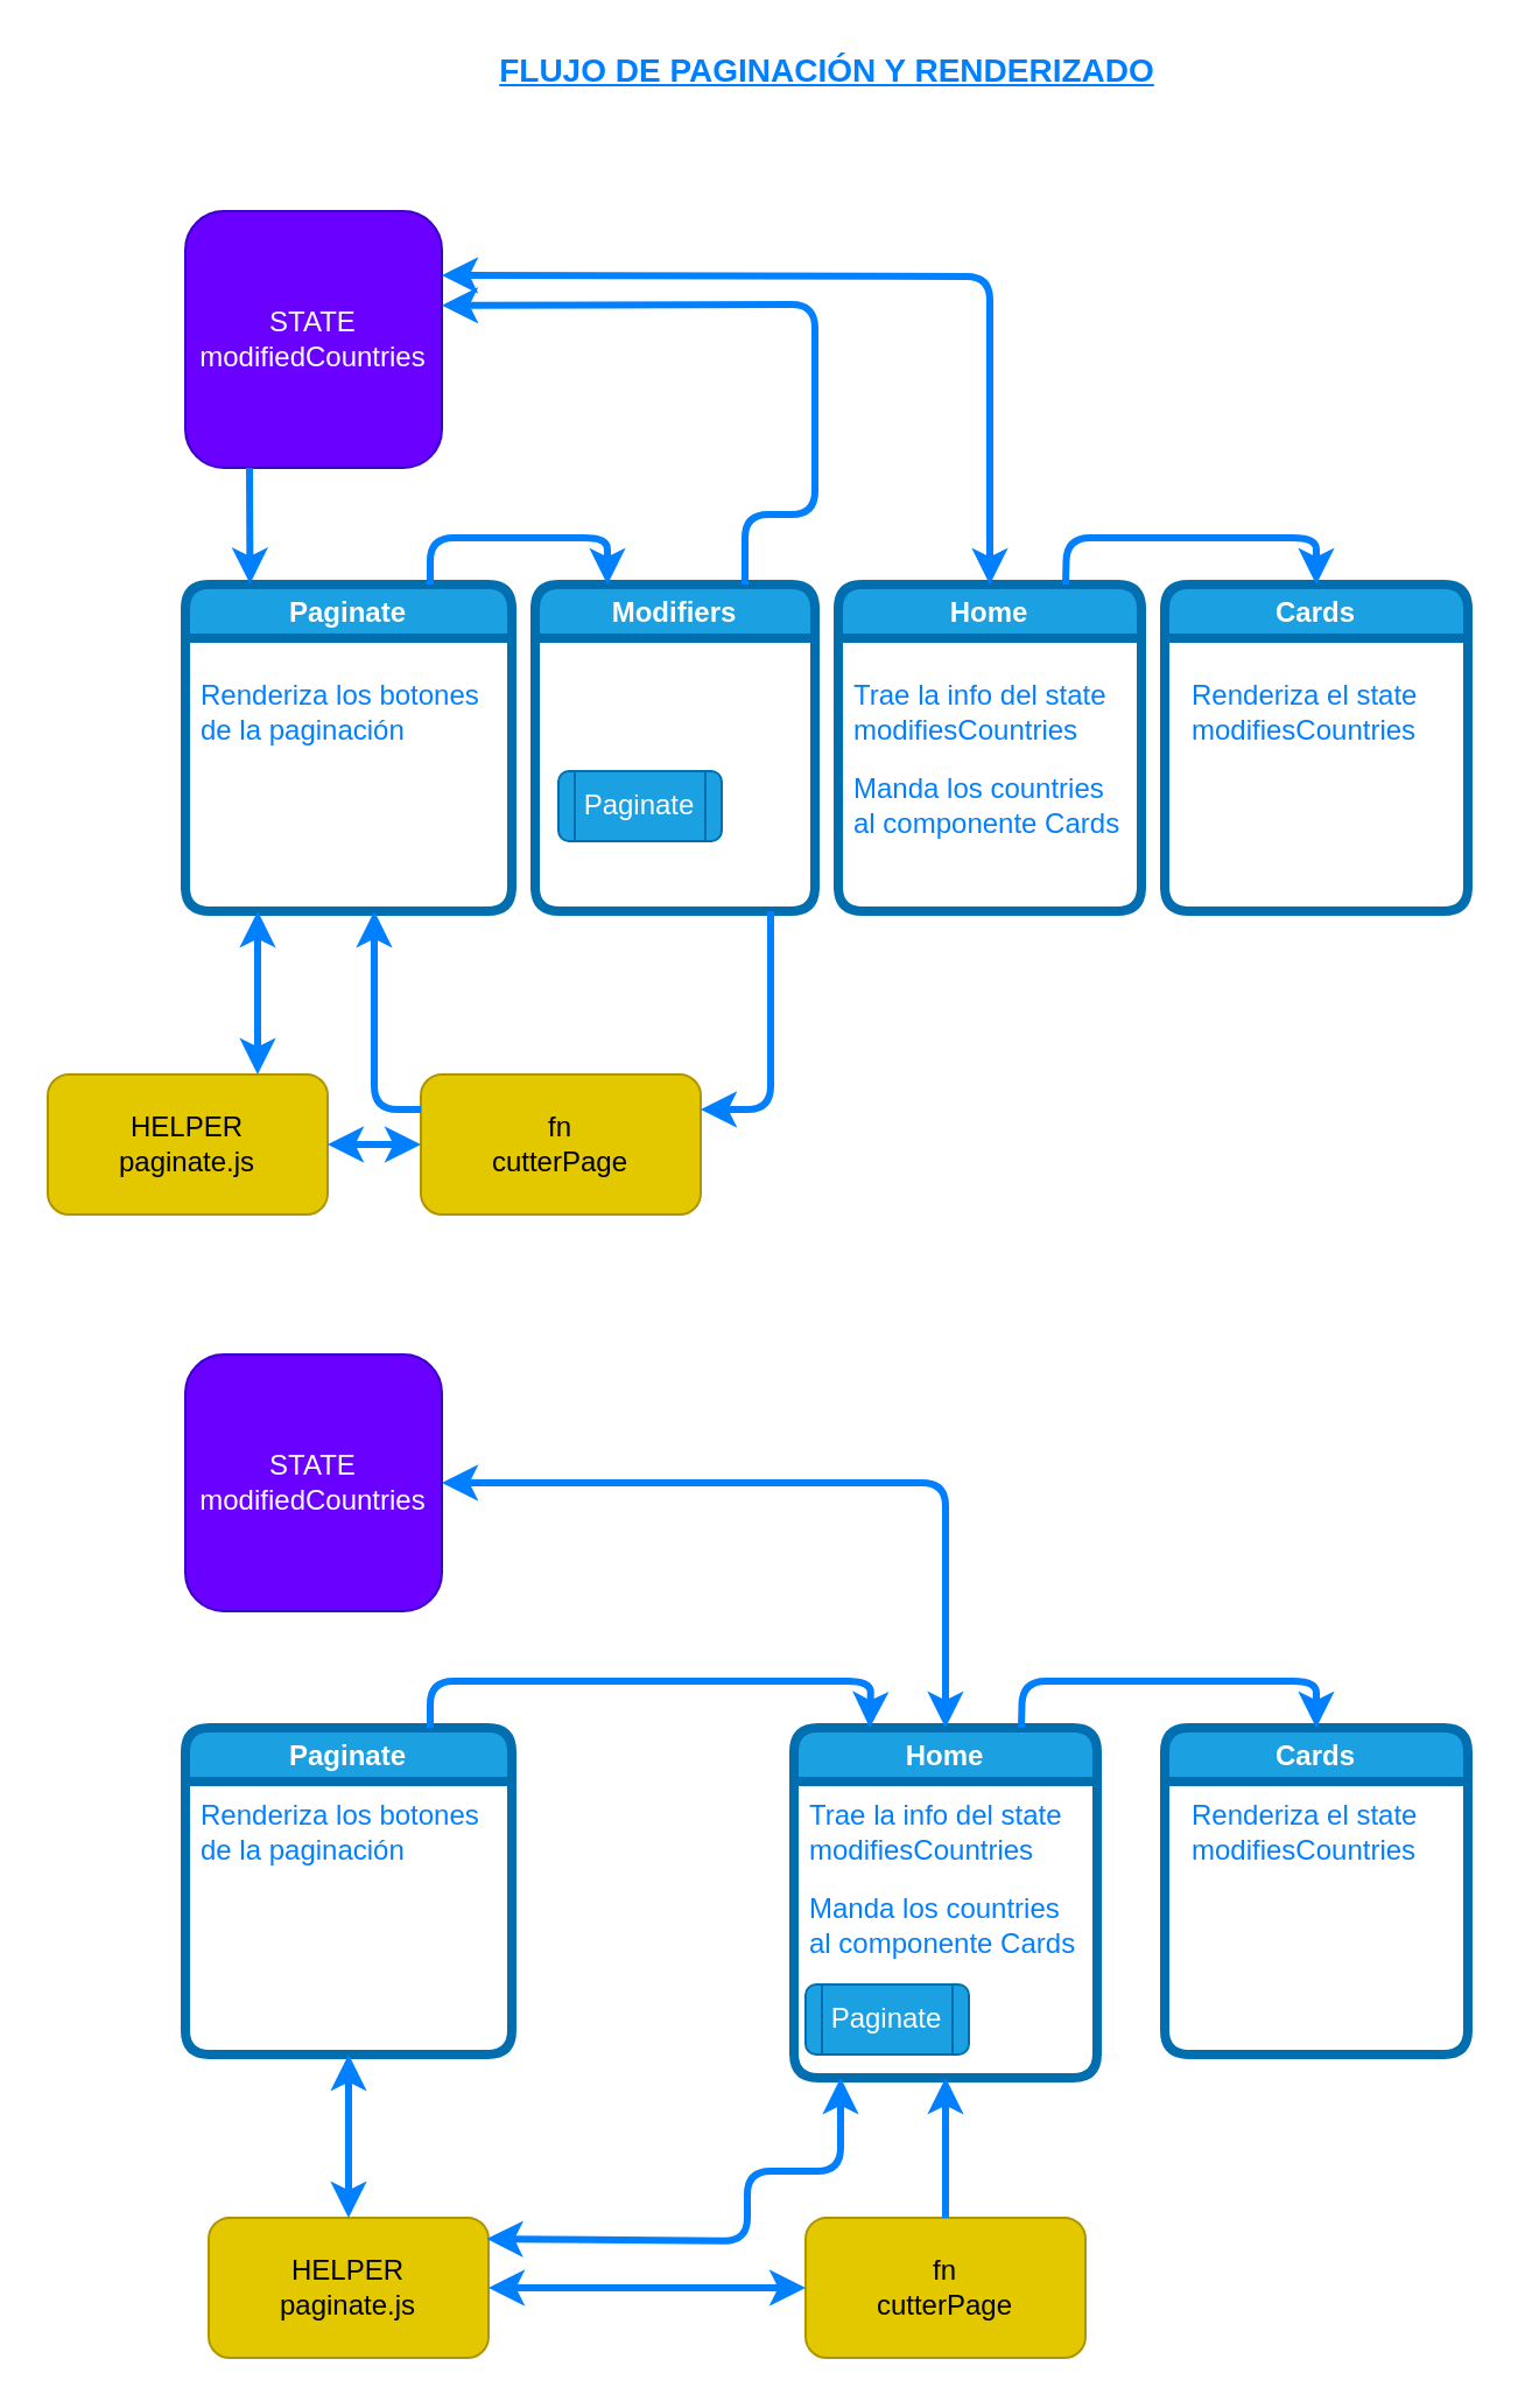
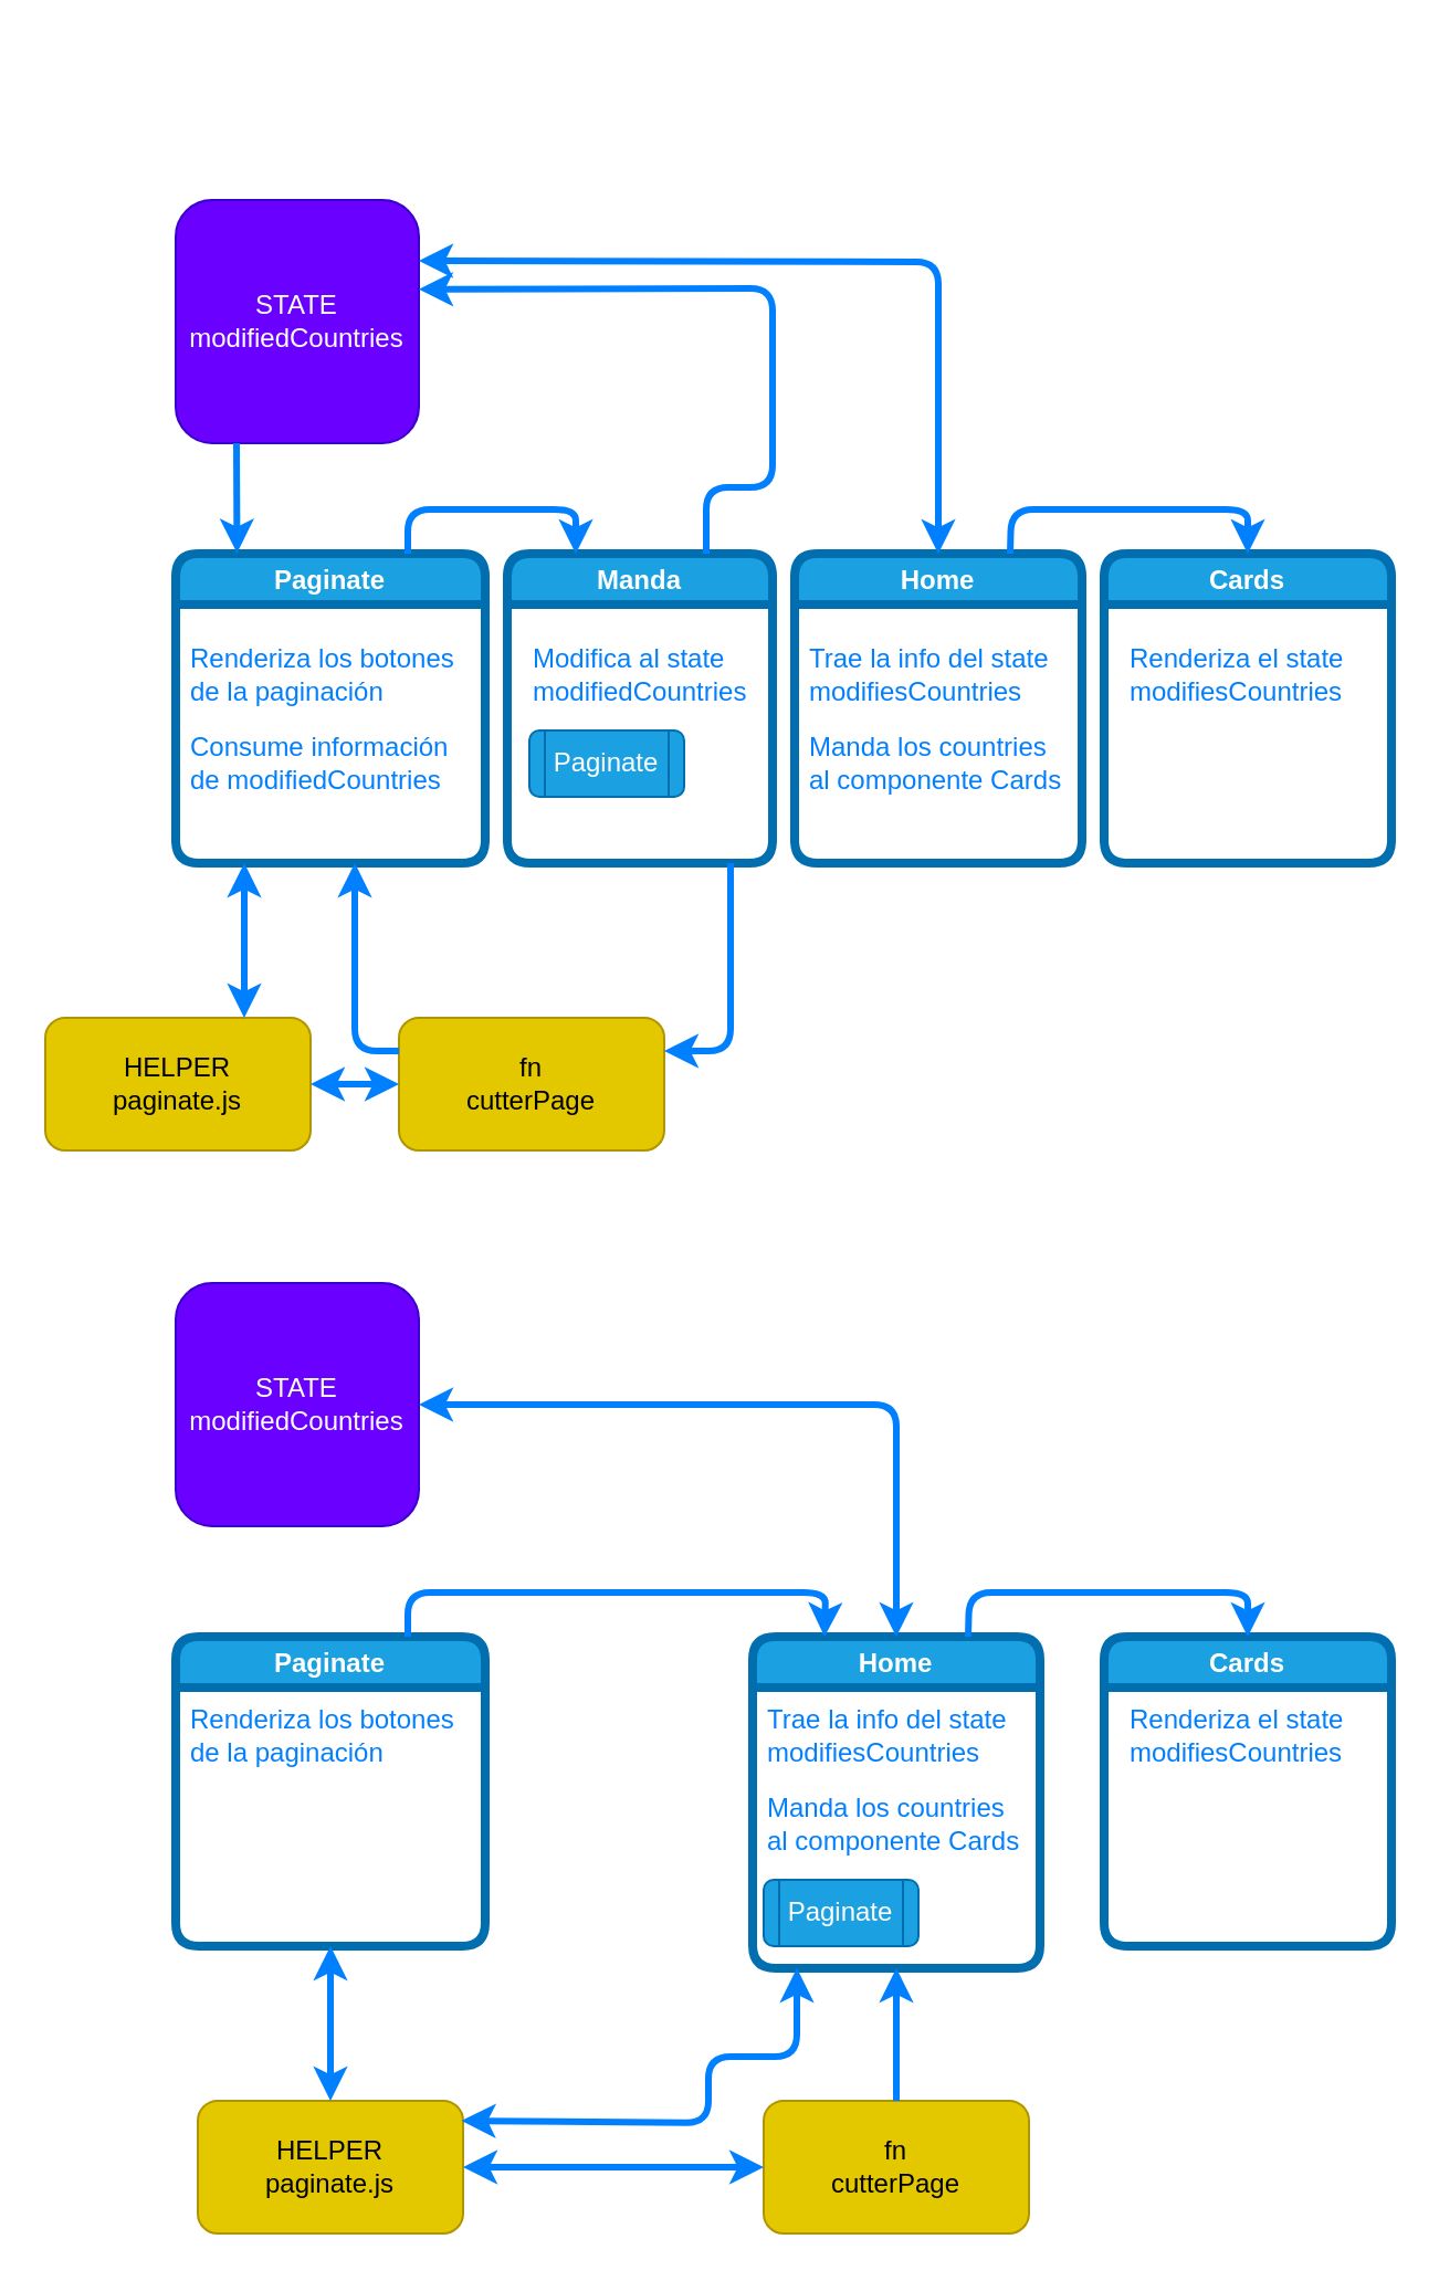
  <mxCell id="0" />
  <mxCell id="1" parent="0" />
  <mxCell id="2" value="STATE&lt;br&gt;modifiedCountries" style="whiteSpace=wrap;html=1;aspect=fixed;fillColor=#6a00ff;strokeColor=#3700CC;fontColor=#ffffff;rounded=1;" parent="1" vertex="1"><mxGeometry x="79" y="90" width="110" height="110" as="geometry" /></mxCell>
  <mxCell id="3" value="Paginate" style="swimlane;fillColor=#1ba1e2;strokeColor=#006EAF;fontColor=#ffffff;strokeWidth=4;rounded=1;glass=0;sketch=0;shadow=0;" parent="1" vertex="1"><mxGeometry x="79" y="250" width="140" height="140" as="geometry" /></mxCell>
  <mxCell id="4" value="Renderiza los botones&lt;br&gt;de la&amp;nbsp;paginación" style="text;html=1;align=left;verticalAlign=middle;resizable=0;points=[];autosize=1;fontColor=#007FFF;" parent="3" vertex="1"><mxGeometry x="5" y="40" width="130" height="30" as="geometry" /></mxCell>
- <mxCell id="6" value="Modifiers" style="swimlane;startSize=23;fillColor=#1ba1e2;strokeColor=#006EAF;fontColor=#ffffff;strokeWidth=4;rounded=1;glass=0;sketch=0;shadow=0;" parent="1" vertex="1"><mxGeometry x="229" y="250" width="120" height="140" as="geometry" /></mxCell>
+ <mxCell id="5" value="Consume información&lt;br&gt;de modifiedCountries" style="text;html=1;align=left;verticalAlign=middle;resizable=0;points=[];autosize=1;fontColor=#007FFF;" parent="3" vertex="1"><mxGeometry x="5" y="80" width="130" height="30" as="geometry" /></mxCell>
+ <mxCell id="6" value="Manda" style="swimlane;startSize=23;fillColor=#1ba1e2;strokeColor=#006EAF;fontColor=#ffffff;strokeWidth=4;rounded=1;glass=0;sketch=0;shadow=0;" parent="1" vertex="1"><mxGeometry x="229" y="250" width="120" height="140" as="geometry" /></mxCell>
+ <mxCell id="7" value="Modifica al state &lt;br&gt;modifiedCountries" style="text;html=1;align=left;verticalAlign=middle;resizable=0;points=[];autosize=1;fontColor=#007FFF;" parent="6" vertex="1"><mxGeometry x="10" y="40" width="110" height="30" as="geometry" /></mxCell>
  <mxCell id="8" value="Paginate" style="shape=process;whiteSpace=wrap;html=1;backgroundOutline=1;fillColor=#1ba1e2;strokeColor=#006EAF;fontColor=#ffffff;rounded=1;" vertex="1" parent="6"><mxGeometry x="10" y="80" width="70" height="30" as="geometry" /></mxCell>
  <mxCell id="9" value="Home" style="swimlane;startSize=23;fillColor=#1ba1e2;strokeColor=#006EAF;fontColor=#ffffff;strokeWidth=4;rounded=1;glass=0;sketch=0;shadow=0;" parent="1" vertex="1"><mxGeometry x="359" y="250" width="130" height="140" as="geometry" /></mxCell>
  <mxCell id="10" value="Manda los countries&lt;br&gt;&lt;div&gt;&lt;span&gt;al componente Cards&lt;/span&gt;&lt;/div&gt;" style="text;html=1;align=left;verticalAlign=middle;resizable=0;points=[];autosize=1;fontColor=#007FFF;" parent="9" vertex="1"><mxGeometry x="5" y="80" width="130" height="30" as="geometry" /></mxCell>
  <mxCell id="11" value="Trae la info del state&lt;br&gt;&lt;div style=&quot;&quot;&gt;&lt;span&gt;modifiesCountries&lt;/span&gt;&lt;/div&gt;" style="text;html=1;align=left;verticalAlign=middle;resizable=0;points=[];autosize=1;fontColor=#007FFF;" parent="9" vertex="1"><mxGeometry x="5" y="40" width="120" height="30" as="geometry" /></mxCell>
  <mxCell id="12" value="HELPER&lt;br&gt;paginate.js" style="rounded=1;whiteSpace=wrap;html=1;fillColor=#e3c800;strokeColor=#B09500;fontColor=#000000;glass=0;" parent="1" vertex="1"><mxGeometry x="20" y="460" width="120" height="60" as="geometry" /></mxCell>
  <mxCell id="13" value="" style="endArrow=classic;startArrow=classic;html=1;entryX=0.75;entryY=0;entryDx=0;entryDy=0;strokeColor=#007FFF;strokeWidth=3;rounded=1;" parent="1" target="12" edge="1"><mxGeometry width="50" height="50" relative="1" as="geometry"><mxPoint x="110" y="390" as="sourcePoint" /><mxPoint x="469" y="270" as="targetPoint" /><Array as="points"><mxPoint x="110" y="440" /></Array></mxGeometry></mxCell>
  <mxCell id="14" value="" style="endArrow=classic;startArrow=classic;html=1;exitX=0.5;exitY=0;exitDx=0;exitDy=0;entryX=1;entryY=0.25;entryDx=0;entryDy=0;strokeColor=#007FFF;strokeWidth=3;rounded=1;" parent="1" source="9" target="2" edge="1"><mxGeometry width="50" height="50" relative="1" as="geometry"><mxPoint x="483" y="160" as="sourcePoint" /><mxPoint x="533" y="110" as="targetPoint" /><Array as="points"><mxPoint x="424" y="118" /></Array></mxGeometry></mxCell>
  <mxCell id="15" value="" style="endArrow=classic;html=1;exitX=0.75;exitY=0;exitDx=0;exitDy=0;entryX=1;entryY=0.367;entryDx=0;entryDy=0;entryPerimeter=0;strokeColor=#007FFF;strokeWidth=3;rounded=1;" parent="1" source="6" target="2" edge="1"><mxGeometry width="50" height="50" relative="1" as="geometry"><mxPoint x="409" y="240" as="sourcePoint" /><mxPoint x="459" y="190" as="targetPoint" /><Array as="points"><mxPoint x="319" y="220" /><mxPoint x="349" y="220" /><mxPoint x="349" y="130" /></Array></mxGeometry></mxCell>
  <mxCell id="16" value="Cards" style="swimlane;align=center;fillColor=#1ba1e2;strokeColor=#006EAF;fontColor=#ffffff;strokeWidth=4;rounded=1;glass=0;sketch=0;shadow=0;" parent="1" vertex="1"><mxGeometry x="499" y="250" width="130" height="140" as="geometry" /></mxCell>
  <mxCell id="17" value="&lt;div style=&quot;&quot;&gt;&lt;span&gt;Renderiza el state&lt;/span&gt;&lt;/div&gt;&lt;div style=&quot;&quot;&gt;&lt;span&gt;modifiesCountries&lt;/span&gt;&lt;/div&gt;" style="text;html=1;align=left;verticalAlign=middle;resizable=0;points=[];autosize=1;fontColor=#007FFF;" parent="16" vertex="1"><mxGeometry x="10" y="40" width="110" height="30" as="geometry" /></mxCell>
  <mxCell id="18" value="" style="endArrow=classic;html=1;exitX=0.75;exitY=0;exitDx=0;exitDy=0;entryX=0.5;entryY=0;entryDx=0;entryDy=0;strokeColor=#007FFF;strokeWidth=3;rounded=1;" parent="1" source="9" target="16" edge="1"><mxGeometry width="50" height="50" relative="1" as="geometry"><mxPoint x="349" y="300" as="sourcePoint" /><mxPoint x="569" y="220" as="targetPoint" /><Array as="points"><mxPoint x="457" y="230" /><mxPoint x="564" y="230" /></Array></mxGeometry></mxCell>
- <mxCell id="19" value="&lt;b&gt;&lt;u&gt;&lt;font style=&quot;font-size: 14px&quot;&gt;FLUJO DE PAGINACIÓN Y RENDERIZADO&lt;/font&gt;&lt;/u&gt;&lt;/b&gt;" style="text;html=1;align=center;verticalAlign=middle;resizable=0;points=[];autosize=1;strokeColor=none;fontColor=#007FFF;" parent="1" vertex="1"><mxGeometry x="204" y="20" width="300" height="20" as="geometry" /></mxCell>
  <mxCell id="20" value="" style="endArrow=classic;html=1;fontColor=#007FFF;strokeColor=#007FFF;strokeWidth=3;exitX=0.25;exitY=1;exitDx=0;exitDy=0;entryX=0.198;entryY=-0.002;entryDx=0;entryDy=0;entryPerimeter=0;" parent="1" source="2" target="3" edge="1"><mxGeometry width="50" height="50" relative="1" as="geometry"><mxPoint x="340" y="250" as="sourcePoint" /><mxPoint x="390" y="200" as="targetPoint" /></mxGeometry></mxCell>
  <mxCell id="21" value="fn&lt;br&gt;cutterPage" style="rounded=1;whiteSpace=wrap;html=1;fillColor=#e3c800;strokeColor=#B09500;fontColor=#000000;glass=0;" vertex="1" parent="1"><mxGeometry x="180" y="460" width="120" height="60" as="geometry" /></mxCell>
  <mxCell id="22" value="" style="endArrow=classic;startArrow=classic;html=1;exitX=1;exitY=0.5;exitDx=0;exitDy=0;entryX=0;entryY=0.5;entryDx=0;entryDy=0;fillColor=#1ba1e2;strokeWidth=3;strokeColor=#007FFF;" edge="1" parent="1" source="12" target="21"><mxGeometry width="50" height="50" relative="1" as="geometry"><mxPoint x="290" y="460" as="sourcePoint" /><mxPoint x="340" y="410" as="targetPoint" /></mxGeometry></mxCell>
  <mxCell id="23" value="" style="endArrow=classic;html=1;fillColor=#1ba1e2;strokeWidth=3;strokeColor=#007FFF;exitX=0;exitY=0.25;exitDx=0;exitDy=0;" edge="1" parent="1" source="21"><mxGeometry width="50" height="50" relative="1" as="geometry"><mxPoint x="150" y="390" as="sourcePoint" /><mxPoint x="160" y="390" as="targetPoint" /><Array as="points"><mxPoint x="160" y="475" /></Array></mxGeometry></mxCell>
  <mxCell id="24" value="" style="endArrow=classic;html=1;fillColor=#1ba1e2;strokeWidth=3;strokeColor=#007FFF;entryX=1;entryY=0.25;entryDx=0;entryDy=0;" edge="1" parent="1" target="21"><mxGeometry width="50" height="50" relative="1" as="geometry"><mxPoint x="330" y="390" as="sourcePoint" /><mxPoint x="329" y="390" as="targetPoint" /><Array as="points"><mxPoint x="330" y="430" /><mxPoint x="330" y="475" /></Array></mxGeometry></mxCell>
  <mxCell id="25" value="" style="endArrow=classic;html=1;strokeColor=#007FFF;strokeWidth=3;exitX=0.75;exitY=0;exitDx=0;exitDy=0;" edge="1" parent="1" source="3"><mxGeometry width="50" height="50" relative="1" as="geometry"><mxPoint x="290" y="380" as="sourcePoint" /><mxPoint x="260" y="250" as="targetPoint" /><Array as="points"><mxPoint x="184" y="230" /><mxPoint x="260" y="230" /></Array></mxGeometry></mxCell>
  <mxCell id="26" value="STATE&lt;br&gt;modifiedCountries" style="whiteSpace=wrap;html=1;aspect=fixed;fillColor=#6a00ff;strokeColor=#3700CC;fontColor=#ffffff;rounded=1;" vertex="1" parent="1"><mxGeometry x="79" y="580" width="110" height="110" as="geometry" /></mxCell>
  <mxCell id="27" value="Paginate" style="swimlane;fillColor=#1ba1e2;strokeColor=#006EAF;fontColor=#ffffff;strokeWidth=4;rounded=1;glass=0;sketch=0;shadow=0;" vertex="1" parent="1"><mxGeometry x="79" y="740" width="140" height="140" as="geometry" /></mxCell>
  <mxCell id="28" value="Renderiza los botones&lt;br&gt;de la&amp;nbsp;paginación" style="text;html=1;align=left;verticalAlign=middle;resizable=0;points=[];autosize=1;fontColor=#007FFF;" vertex="1" parent="27"><mxGeometry x="5" y="30" width="130" height="30" as="geometry" /></mxCell>
  <mxCell id="29" value="Home" style="swimlane;startSize=23;fillColor=#1ba1e2;strokeColor=#006EAF;fontColor=#ffffff;strokeWidth=4;rounded=1;glass=0;sketch=0;shadow=0;" vertex="1" parent="1"><mxGeometry x="340" y="740" width="130" height="150" as="geometry" /></mxCell>
  <mxCell id="30" value="Manda los countries&lt;br&gt;&lt;div&gt;&lt;span&gt;al componente Cards&lt;/span&gt;&lt;/div&gt;" style="text;html=1;align=left;verticalAlign=middle;resizable=0;points=[];autosize=1;fontColor=#007FFF;" vertex="1" parent="29"><mxGeometry x="5" y="70" width="130" height="30" as="geometry" /></mxCell>
  <mxCell id="31" value="Trae la info del state&lt;br&gt;&lt;div style=&quot;&quot;&gt;&lt;span&gt;modifiesCountries&lt;/span&gt;&lt;/div&gt;" style="text;html=1;align=left;verticalAlign=middle;resizable=0;points=[];autosize=1;fontColor=#007FFF;" vertex="1" parent="29"><mxGeometry x="5" y="30" width="120" height="30" as="geometry" /></mxCell>
  <mxCell id="32" value="Paginate" style="shape=process;whiteSpace=wrap;html=1;backgroundOutline=1;fillColor=#1ba1e2;strokeColor=#006EAF;fontColor=#ffffff;rounded=1;" vertex="1" parent="29"><mxGeometry x="5" y="110" width="70" height="30" as="geometry" /></mxCell>
  <mxCell id="33" value="HELPER&lt;br&gt;paginate.js" style="rounded=1;whiteSpace=wrap;html=1;fillColor=#e3c800;strokeColor=#B09500;fontColor=#000000;glass=0;" vertex="1" parent="1"><mxGeometry x="89" y="950" width="120" height="60" as="geometry" /></mxCell>
  <mxCell id="34" value="" style="endArrow=classic;startArrow=classic;html=1;entryX=0.5;entryY=0;entryDx=0;entryDy=0;strokeColor=#007FFF;strokeWidth=3;rounded=1;exitX=0.5;exitY=1;exitDx=0;exitDy=0;" edge="1" parent="1" target="33" source="27"><mxGeometry width="50" height="50" relative="1" as="geometry"><mxPoint x="110" y="880" as="sourcePoint" /><mxPoint x="469" y="760" as="targetPoint" /><Array as="points"><mxPoint x="149" y="930" /></Array></mxGeometry></mxCell>
  <mxCell id="35" value="" style="endArrow=classic;startArrow=classic;html=1;exitX=0.5;exitY=0;exitDx=0;exitDy=0;entryX=1;entryY=0.5;entryDx=0;entryDy=0;strokeColor=#007FFF;strokeWidth=3;rounded=1;" edge="1" parent="1" source="29" target="26"><mxGeometry width="50" height="50" relative="1" as="geometry"><mxPoint x="483" y="650" as="sourcePoint" /><mxPoint x="533" y="600" as="targetPoint" /><Array as="points"><mxPoint x="405" y="635" /></Array></mxGeometry></mxCell>
  <mxCell id="36" value="Cards" style="swimlane;align=center;fillColor=#1ba1e2;strokeColor=#006EAF;fontColor=#ffffff;strokeWidth=4;rounded=1;glass=0;sketch=0;shadow=0;" vertex="1" parent="1"><mxGeometry x="499" y="740" width="130" height="140" as="geometry" /></mxCell>
  <mxCell id="37" value="&lt;div style=&quot;&quot;&gt;&lt;span&gt;Renderiza el state&lt;/span&gt;&lt;/div&gt;&lt;div style=&quot;&quot;&gt;&lt;span&gt;modifiesCountries&lt;/span&gt;&lt;/div&gt;" style="text;html=1;align=left;verticalAlign=middle;resizable=0;points=[];autosize=1;fontColor=#007FFF;" vertex="1" parent="36"><mxGeometry x="10" y="30" width="110" height="30" as="geometry" /></mxCell>
  <mxCell id="38" value="" style="endArrow=classic;html=1;exitX=0.75;exitY=0;exitDx=0;exitDy=0;entryX=0.5;entryY=0;entryDx=0;entryDy=0;strokeColor=#007FFF;strokeWidth=3;rounded=1;" edge="1" parent="1" source="29" target="36"><mxGeometry width="50" height="50" relative="1" as="geometry"><mxPoint x="349" y="790" as="sourcePoint" /><mxPoint x="569" y="710" as="targetPoint" /><Array as="points"><mxPoint x="438" y="720" /><mxPoint x="564" y="720" /></Array></mxGeometry></mxCell>
  <mxCell id="39" value="fn&lt;br&gt;cutterPage" style="rounded=1;whiteSpace=wrap;html=1;fillColor=#e3c800;strokeColor=#B09500;fontColor=#000000;glass=0;" vertex="1" parent="1"><mxGeometry x="345" y="950" width="120" height="60" as="geometry" /></mxCell>
  <mxCell id="40" value="" style="endArrow=classic;startArrow=classic;html=1;exitX=1;exitY=0.5;exitDx=0;exitDy=0;entryX=0;entryY=0.5;entryDx=0;entryDy=0;fillColor=#1ba1e2;strokeWidth=3;strokeColor=#007FFF;" edge="1" parent="1" source="33" target="39"><mxGeometry width="50" height="50" relative="1" as="geometry"><mxPoint x="290" y="950" as="sourcePoint" /><mxPoint x="340" y="900" as="targetPoint" /></mxGeometry></mxCell>
  <mxCell id="41" value="" style="endArrow=classic;html=1;fillColor=#1ba1e2;strokeWidth=3;strokeColor=#007FFF;exitX=0.5;exitY=0;exitDx=0;exitDy=0;entryX=0.5;entryY=1;entryDx=0;entryDy=0;" edge="1" parent="1" source="39" target="29"><mxGeometry width="50" height="50" relative="1" as="geometry"><mxPoint x="150" y="880" as="sourcePoint" /><mxPoint x="420" y="890" as="targetPoint" /><Array as="points" /></mxGeometry></mxCell>
  <mxCell id="42" value="" style="endArrow=classic;html=1;strokeColor=#007FFF;strokeWidth=3;exitX=0.75;exitY=0;exitDx=0;exitDy=0;entryX=0.25;entryY=0;entryDx=0;entryDy=0;" edge="1" parent="1" source="27" target="29"><mxGeometry width="50" height="50" relative="1" as="geometry"><mxPoint x="290" y="870" as="sourcePoint" /><mxPoint x="260" y="740" as="targetPoint" /><Array as="points"><mxPoint x="184" y="720" /><mxPoint x="373" y="720" /></Array></mxGeometry></mxCell>
  <mxCell id="43" value="" style="endArrow=classic;startArrow=classic;html=1;strokeColor=#007FFF;strokeWidth=3;exitX=0.994;exitY=0.15;exitDx=0;exitDy=0;exitPerimeter=0;" edge="1" parent="1" source="33"><mxGeometry width="50" height="50" relative="1" as="geometry"><mxPoint x="310" y="860" as="sourcePoint" /><mxPoint x="360" y="890" as="targetPoint" /><Array as="points"><mxPoint x="320" y="960" /><mxPoint x="320" y="930" /><mxPoint x="360" y="930" /></Array></mxGeometry></mxCell>
